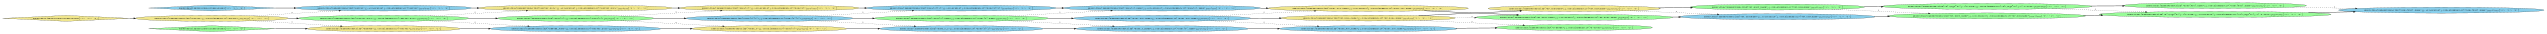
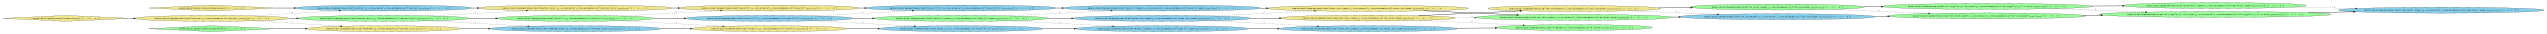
  digraph {
    rankdir=LR
    fontname="Courier Prime"
    node [fillcolor=skyblue shape=ellipse style=filled fontname="Courier Prime"]
    edge [style=bold fontname="Courier Prime"]
-   n1 [label="mapFromStringShouldReturnBestGuess['0', '1', '0']" shape=diamond]
+   n1 [fillcolor=khaki label="mapFromStringShouldReturnBestGuess['0', '1', '0']" shape=diamond]
    n2 [label="assertThat(namesFromString(\"server\")).toIterable().containsExactly(\"server\")@@@3@@@['0', '1', '0']"]
    n3 [fillcolor=khaki label="assertThat(namesFromString(\"my.hostName\")).containsExactly(\"my.hostname\")@@@10@@@['1', '0', '0']"]
    n4 [fillcolor=palegreen label="assertThat(namesFromString(\"my.HOST_NAME\")).containsExactly(\"my.hostname\")@@@11@@@['1', '0', '0']"]
    n5 [label="assertThat(namesFromString(\"my.hostName\")).toIterable().containsExactly(\"my.hostname\")@@@10@@@['0', '1', '0']"]
    n6 [fillcolor=palegreen label="assertThat(namesFromString(\"s(!@#$%^&*()=+(e-rVeR\")).toIterable().containsExactly(\"s(!@#$%^&*()=+(.e-rver\")@@@12@@@['0', '1', '0']"]
    n7 [label="assertThat(namesFromString(\"host(FOO(.name\")).toIterable().containsExactly(\"host(FOO(.name\")@@@13@@@['0', '1', '0']"]
    n8 [fillcolor=palegreen label="assertThat(namesFromString(\"s(!@#$%^&*()=+(e-rVeR\")).containsExactly(\"s(!@#$%^&*()=+(.e-rver\")@@@12@@@['1', '0', '0']"]
    n9 [fillcolor=palegreen label="assertThat(namesFromString(\"my.HOST_NAME\")).toIterable().containsExactly(\"my.hostname\")@@@11@@@['0', '1', '0']"]
    n10 [fillcolor=khaki label="assertThat(namesFromString(\"host(0(\")).toIterable().containsExactly(\"host(0(\")@@@5@@@['0', '1', '0']"]
    n11 [label="assertThat(namesFromString(\"host(0((1(\")).toIterable().containsExactly(\"host(0((1(\")@@@6@@@['0', '1', '0']"]
    n12 [label="assertThat(namesFromString(\"host.f00.name\")).containsExactly(\"host.f00.name\")@@@8@@@['1', '0', '0']"]
    n13 [fillcolor=khaki label="assertThat(namesFromString(\"host.f00.name\")).toIterable().containsExactly(\"host.f00.name\")@@@8@@@['0', '1', '0']"]
    n14 [label="assertThat(namesFromString(\"HOST_F00_NAME\")).containsExactly(\"host.f00.name\")@@@8@@@['0', '0', '1']"]
    n15 [fillcolor=khaki label="assertThat(namesFromString(\"my.host-name\")).containsExactly(\"my.host-name\")@@@9@@@['1', '0', '0']"]
    n16 [fillcolor=palegreen label="assertThat(namesFromString(\"host(FOO(.name\")).containsExactly(\"host(FOO(.name\")@@@13@@@['1', '0', '0']"]
    n17 [fillcolor=khaki label="assertThat(namesFromString(\"HOST_0\")).containsExactly(\"host(0(\")@@@5@@@['0', '0', '1']"]
    n18 [label="assertThat(namesFromString(\"HOST_0_1\")).containsExactly(\"host(0((1(\")@@@6@@@['0', '0', '1']"]
    n19 [fillcolor=palegreen label="mapFromStringShouldReturnBestGuess['0', '0', '1']" shape=diamond]
    n20 [fillcolor=khaki label="assertThat(namesFromString(\"SERVER\")).containsExactly(\"server\")@@@3@@@['0', '0', '1']"]
    n21 [label="assertThat(namesFromString(\"SERVER_PORT\")).containsExactly(\"server.port\")@@@4@@@['0', '0', '1']"]
    n22 [fillcolor=khaki label="assertThat(namesFromString(\"server\")).containsExactly(\"server\")@@@3@@@['1', '0', '0']"]
    n23 [fillcolor=palegreen label="assertThat(namesFromString(\"server.port\")).containsExactly(\"server.port\")@@@4@@@['1', '0', '0']"]
    n24 [fillcolor=palegreen label="assertThat(namesFromString(\"my.host-name\")).toIterable().containsExactly(\"my.host-name\")@@@9@@@['0', '1', '0']"]
    n25 [label="assertThat(namesFromString(\"HOST_0_NAME\")).containsExactly(\"host(0(.name\")@@@7@@@['0', '0', '1']"]
    n26 [fillcolor=palegreen label="assertThat(namesFromString(\"S-ERVER\")).containsExactly(\"s-erver\")@@@9@@@['0', '0', '1']"]
    n27 [fillcolor=khaki label="assertThat(namesFromString(\"server.port\")).toIterable().containsExactly(\"server.port\")@@@4@@@['0', '1', '0']"]
    n28 [fillcolor=palegreen label="assertThat(namesFromString(\"host(0(\")).containsExactly(\"host(0(\")@@@5@@@['1', '0', '0']"]
    n29 [label="assertThat(namesFromString(\"host(0((1(\")).containsExactly(\"host(0((1(\")@@@6@@@['1', '0', '0']"]
    n30 [fillcolor=palegreen label="assertThat(namesFromString(\"host(0(.name\")).containsExactly(\"host(0(.name\")@@@7@@@['1', '0', '0']"]
    n31 [label="assertThat(namesFromString(\"host(0(.name\")).toIterable().containsExactly(\"host(0(.name\")@@@7@@@['0', '1', '0']"]
    n32 [fillcolor=khaki label="mapFromStringShouldReturnBestGuess['1', '0', '0']" shape=diamond]
    n1 -> n2
    n2 -> n27
    n3 -> n4
    n3 -> n5 [label=0 style=dashed]
    n4 -> n8
    n4 -> n9 [label=0 style=dashed]
    n5 -> n9
    n6 -> n7
    n8 -> n6 [label=0 style=dashed]
    n8 -> n16
    n9 -> n6
    n10 -> n11
    n11 -> n31
    n12 -> n13 [label=0 style=dashed]
    n12 -> n14 [label=0 style=dashed]
    n12 -> n15
    n13 -> n24
    n14 -> n26
    n15 -> n3
    n15 -> n24 [label=0 style=dashed]
    n15 -> n26 [label=0 style=dashed]
    n16 -> n7 [label=0 style=dashed]
    n17 -> n18
    n18 -> n25
    n19 -> n20
    n20 -> n21
    n21 -> n17
    n22 -> n2 [label=0 style=dashed]
    n22 -> n20 [label=0 style=dashed]
    n22 -> n23
    n23 -> n21 [label=0 style=dashed]
    n23 -> n27 [label=0 style=dashed]
    n23 -> n28
    n24 -> n5
    n25 -> n14
    n27 -> n10
    n28 -> n10 [label=0 style=dashed]
    n28 -> n17 [label=0 style=dashed]
    n28 -> n29
    n29 -> n11 [label=0 style=dashed]
    n29 -> n18 [label=0 style=dashed]
    n29 -> n30
    n30 -> n12
    n30 -> n25 [label=0 style=dashed]
    n30 -> n31 [label=0 style=dashed]
    n31 -> n13
    n32 -> n22
  }
